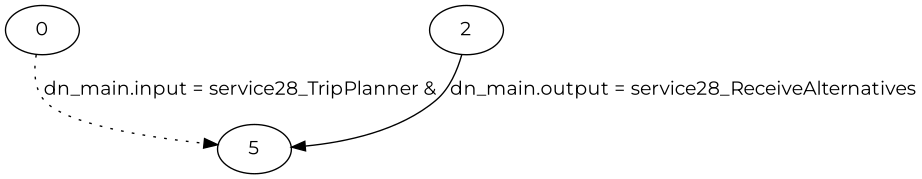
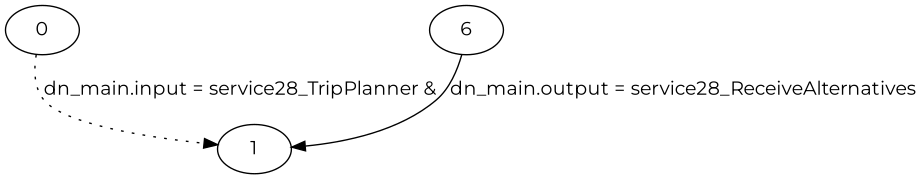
  digraph {
    fontname=Montserrat
    node [fontname=Montserrat]
    edge [fontname=Montserrat]
    0
-   1 [label=5]
-   2
+   1
+   2 [label=6]
    0 -> 1 [label="dn_main.input = service28_TripPlanner &\n" style=dotted]
    2 -> 1 [label="dn_main.output = service28_ReceiveAlternatives"]
  }
